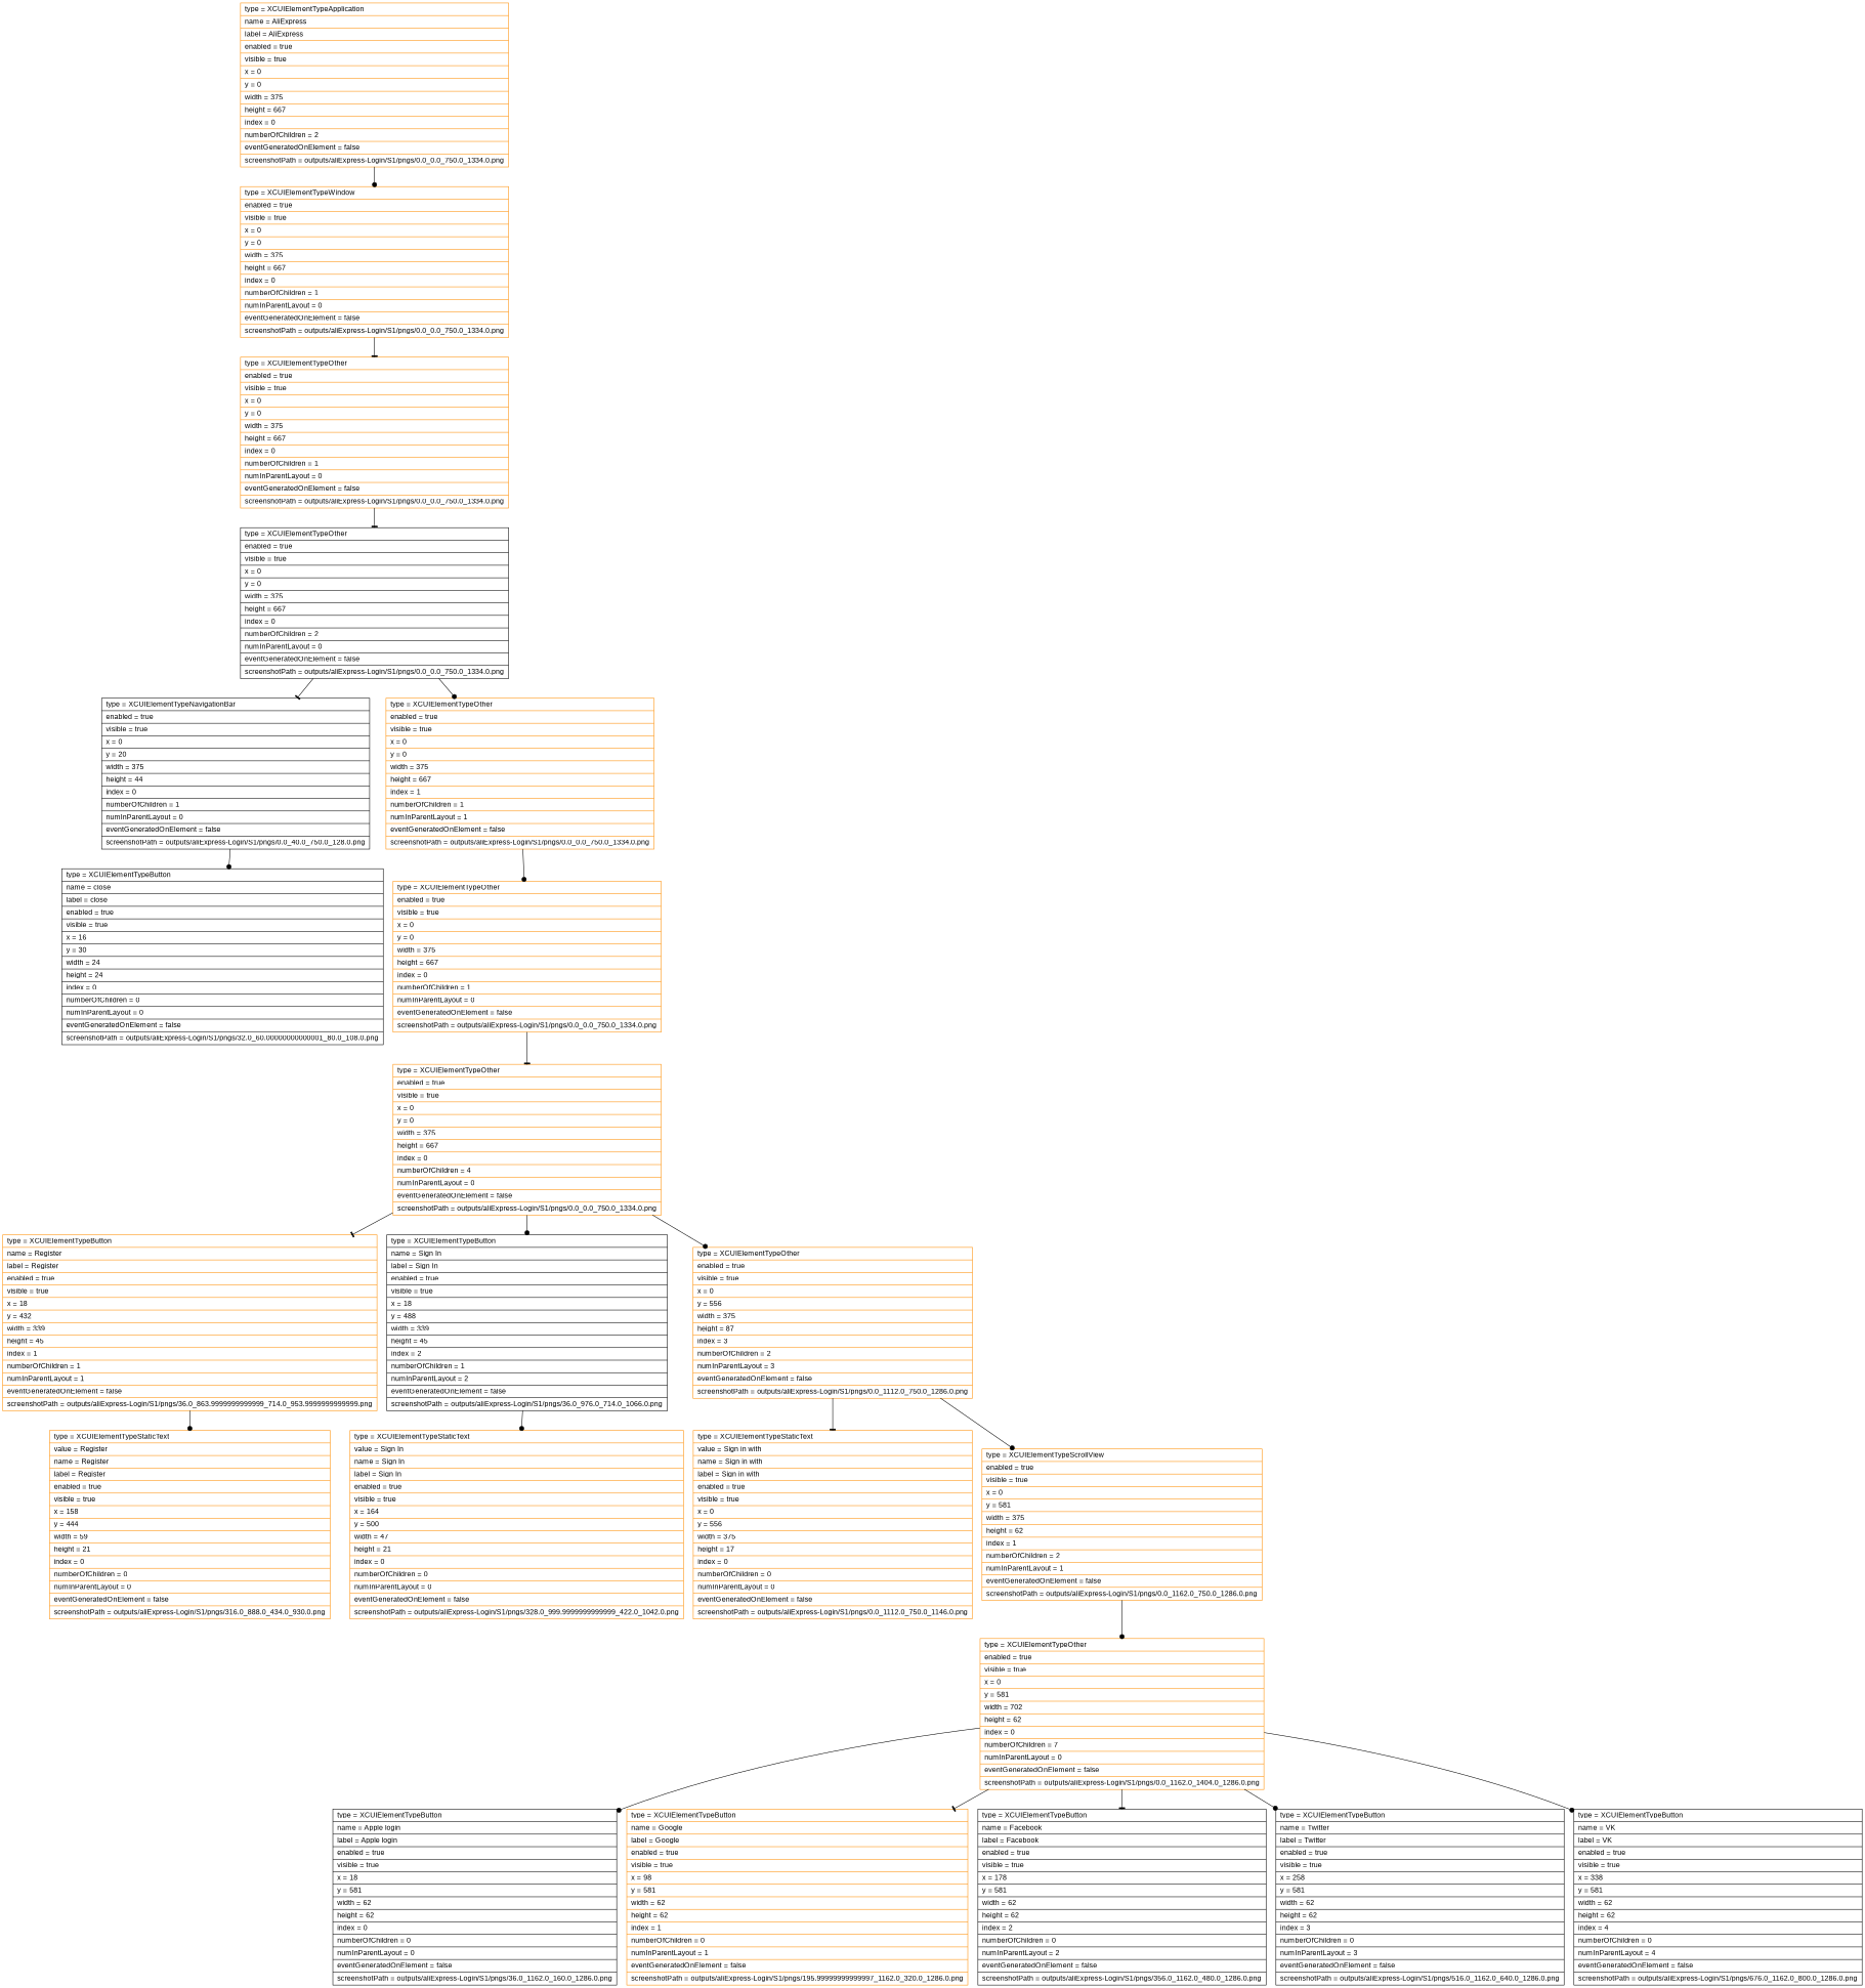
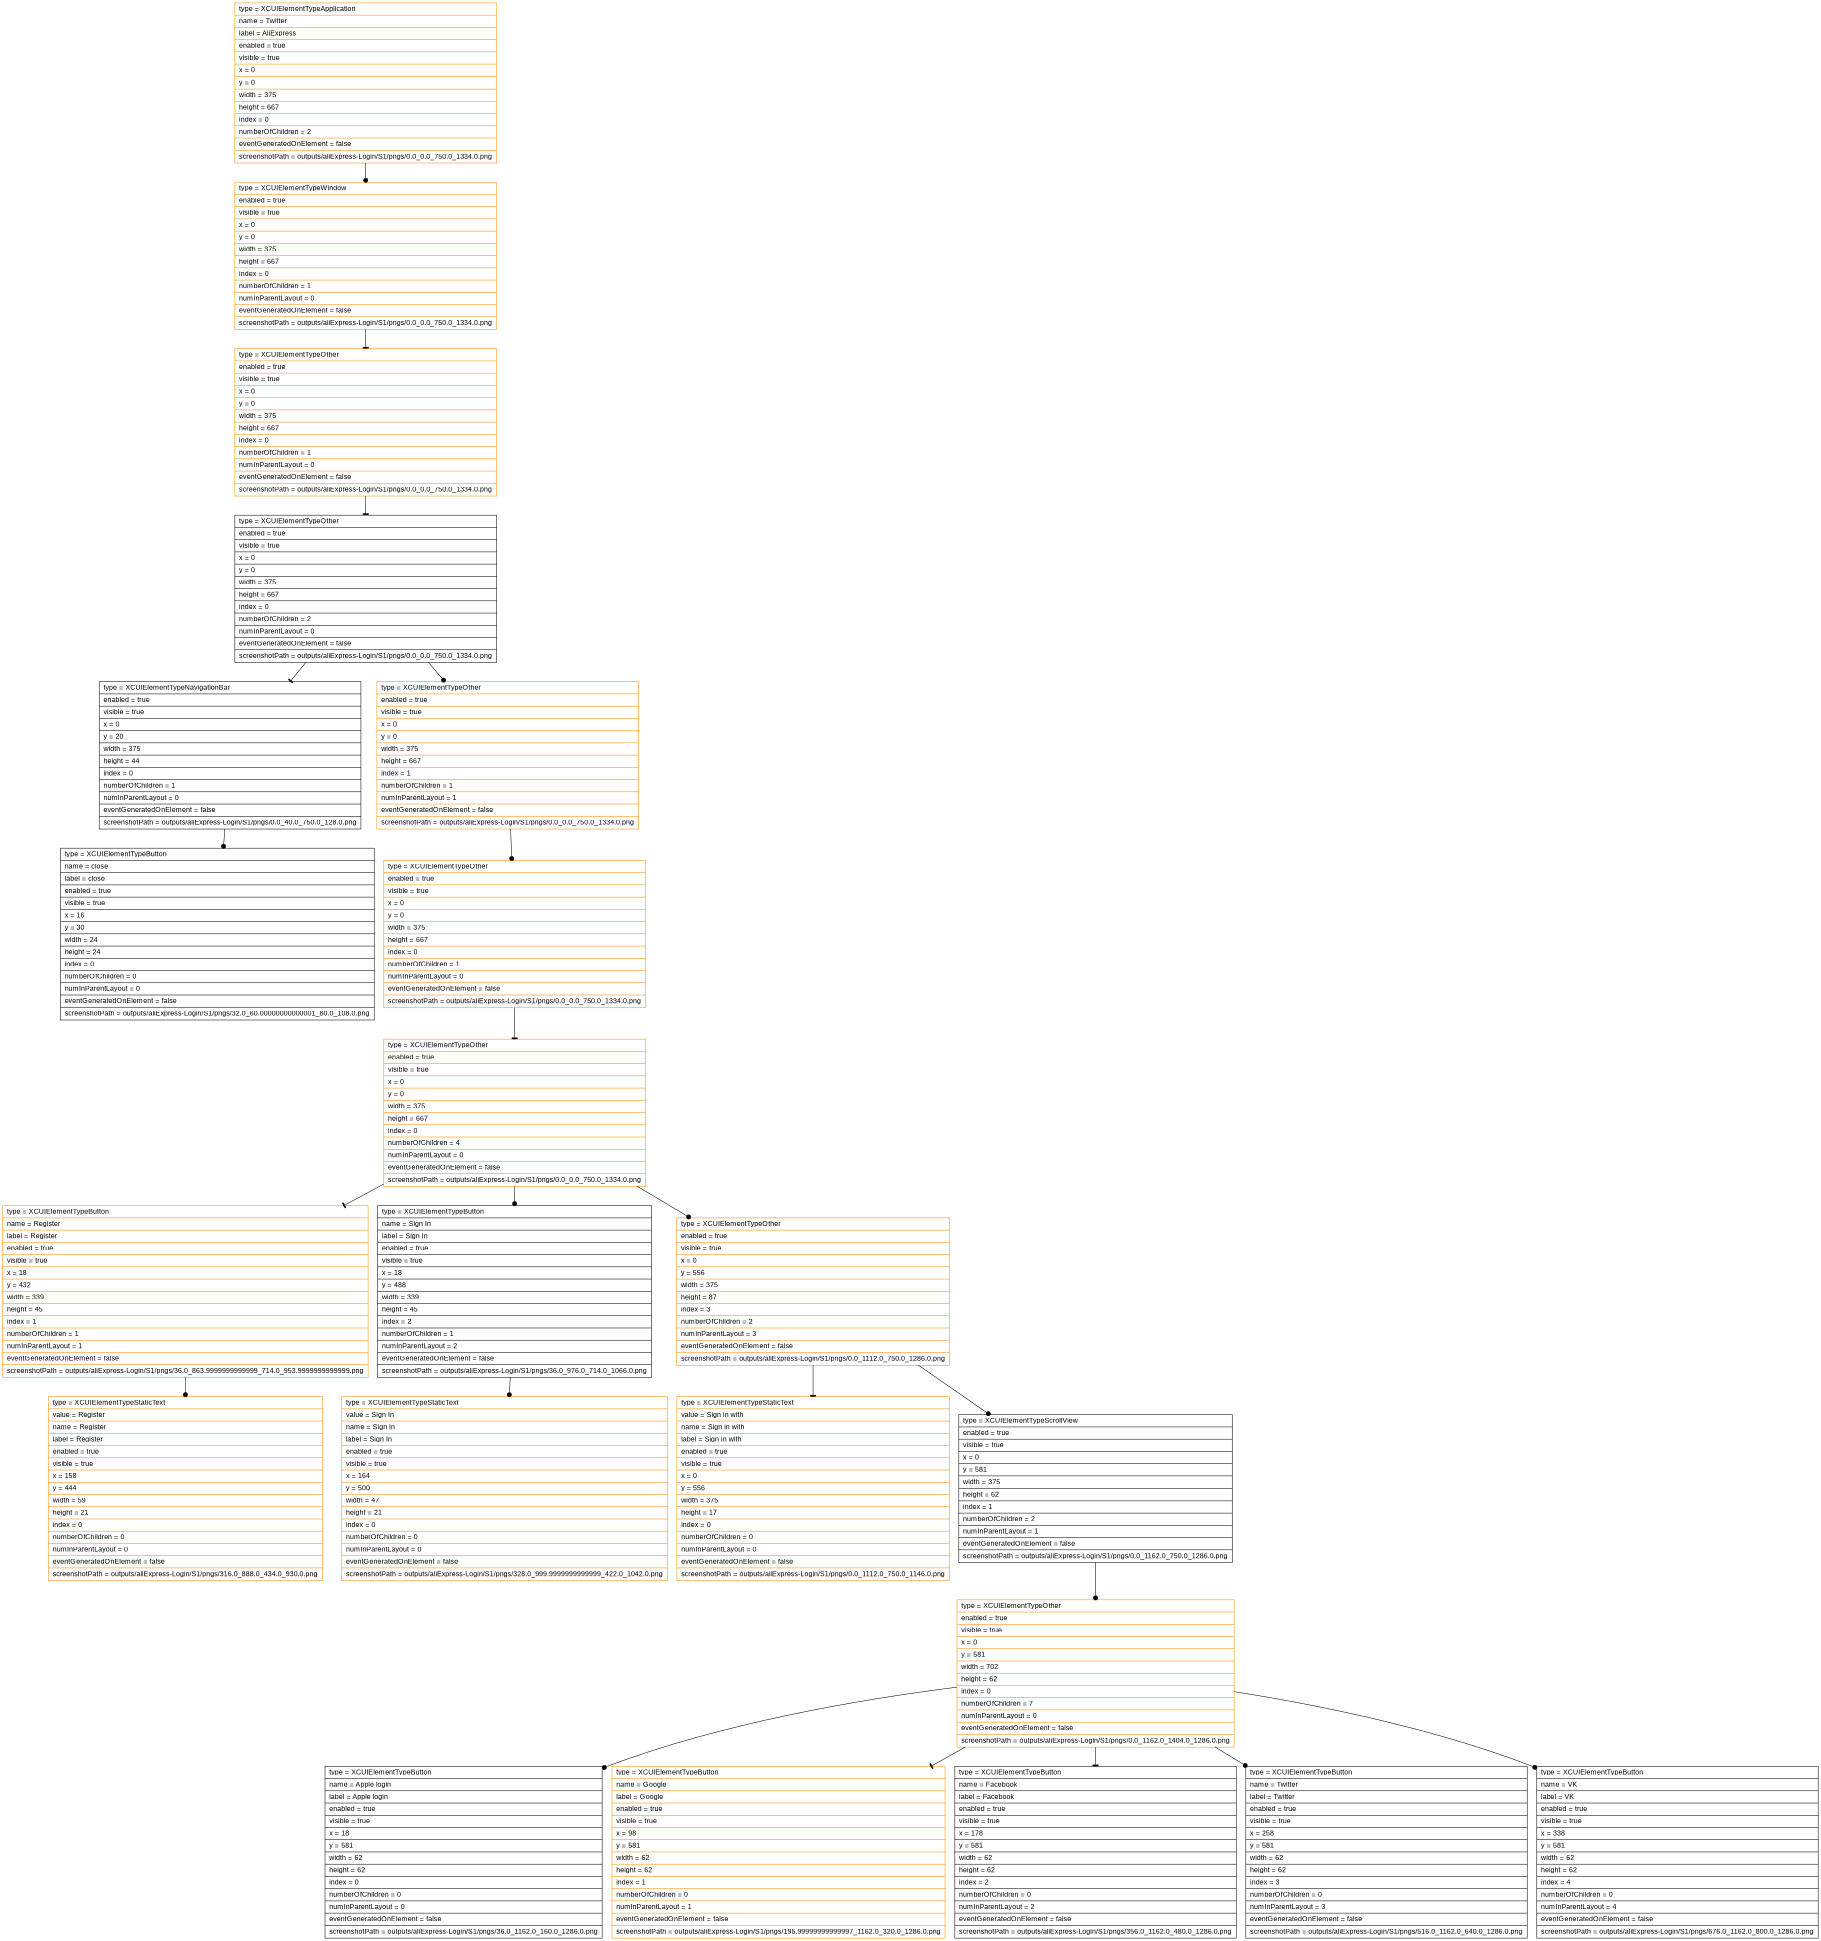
  digraph {
    node [color=darkorange fontname=Arial shape=record]
    edge [arrowhead=dot]
-   n1 [label="{type = XCUIElementTypeApplication\l|name = AliExpress\l|label = AliExpress\l|enabled = true\l|visible = true\l|x = 0\l|y = 0\l|width = 375\l|height = 667\l|index = 0\l|numberOfChildren = 2\l|eventGeneratedOnElement = false \l|screenshotPath = outputs/aliExpress-Login/S1/pngs/0.0_0.0_750.0_1334.0.png\l}"]
+   n1 [label="{type = XCUIElementTypeApplication\l|name = Twitter\l|label = AliExpress\l|enabled = true\l|visible = true\l|x = 0\l|y = 0\l|width = 375\l|height = 667\l|index = 0\l|numberOfChildren = 2\l|eventGeneratedOnElement = false \l|screenshotPath = outputs/aliExpress-Login/S1/pngs/0.0_0.0_750.0_1334.0.png\l}"]
    n2 [label="{type = XCUIElementTypeWindow\l|enabled = true\l|visible = true\l|x = 0\l|y = 0\l|width = 375\l|height = 667\l|index = 0\l|numberOfChildren = 1\l|numInParentLayout = 0\l|eventGeneratedOnElement = false \l|screenshotPath = outputs/aliExpress-Login/S1/pngs/0.0_0.0_750.0_1334.0.png\l}"]
    n3 [label="{type = XCUIElementTypeOther\l|enabled = true\l|visible = true\l|x = 0\l|y = 0\l|width = 375\l|height = 667\l|index = 0\l|numberOfChildren = 1\l|numInParentLayout = 0\l|eventGeneratedOnElement = false \l|screenshotPath = outputs/aliExpress-Login/S1/pngs/0.0_0.0_750.0_1334.0.png\l}"]
    n4 [color=black label="{type = XCUIElementTypeOther\l|enabled = true\l|visible = true\l|x = 0\l|y = 0\l|width = 375\l|height = 667\l|index = 0\l|numberOfChildren = 2\l|numInParentLayout = 0\l|eventGeneratedOnElement = false \l|screenshotPath = outputs/aliExpress-Login/S1/pngs/0.0_0.0_750.0_1334.0.png\l}"]
    n5 [color=black label="{type = XCUIElementTypeNavigationBar\l|enabled = true\l|visible = true\l|x = 0\l|y = 20\l|width = 375\l|height = 44\l|index = 0\l|numberOfChildren = 1\l|numInParentLayout = 0\l|eventGeneratedOnElement = false \l|screenshotPath = outputs/aliExpress-Login/S1/pngs/0.0_40.0_750.0_128.0.png\l}"]
    n6 [label="{type = XCUIElementTypeOther\l|enabled = true\l|visible = true\l|x = 0\l|y = 0\l|width = 375\l|height = 667\l|index = 1\l|numberOfChildren = 1\l|numInParentLayout = 1\l|eventGeneratedOnElement = false \l|screenshotPath = outputs/aliExpress-Login/S1/pngs/0.0_0.0_750.0_1334.0.png\l}"]
    n7 [color=black label="{type = XCUIElementTypeButton\l|name = close\l|label = close\l|enabled = true\l|visible = true\l|x = 16\l|y = 30\l|width = 24\l|height = 24\l|index = 0\l|numberOfChildren = 0\l|numInParentLayout = 0\l|eventGeneratedOnElement = false \l|screenshotPath = outputs/aliExpress-Login/S1/pngs/32.0_60.00000000000001_80.0_108.0.png\l}"]
    n8 [label="{type = XCUIElementTypeOther\l|enabled = true\l|visible = true\l|x = 0\l|y = 0\l|width = 375\l|height = 667\l|index = 0\l|numberOfChildren = 1\l|numInParentLayout = 0\l|eventGeneratedOnElement = false \l|screenshotPath = outputs/aliExpress-Login/S1/pngs/0.0_0.0_750.0_1334.0.png\l}"]
    n9 [label="{type = XCUIElementTypeOther\l|enabled = true\l|visible = true\l|x = 0\l|y = 0\l|width = 375\l|height = 667\l|index = 0\l|numberOfChildren = 4\l|numInParentLayout = 0\l|eventGeneratedOnElement = false \l|screenshotPath = outputs/aliExpress-Login/S1/pngs/0.0_0.0_750.0_1334.0.png\l}"]
    n10 [label="{type = XCUIElementTypeButton\l|name = Register\l|label = Register\l|enabled = true\l|visible = true\l|x = 18\l|y = 432\l|width = 339\l|height = 45\l|index = 1\l|numberOfChildren = 1\l|numInParentLayout = 1\l|eventGeneratedOnElement = false \l|screenshotPath = outputs/aliExpress-Login/S1/pngs/36.0_863.9999999999999_714.0_953.9999999999999.png\l}"]
    n11 [color=black label="{type = XCUIElementTypeButton\l|name = Sign In\l|label = Sign In\l|enabled = true\l|visible = true\l|x = 18\l|y = 488\l|width = 339\l|height = 45\l|index = 2\l|numberOfChildren = 1\l|numInParentLayout = 2\l|eventGeneratedOnElement = false \l|screenshotPath = outputs/aliExpress-Login/S1/pngs/36.0_976.0_714.0_1066.0.png\l}"]
    n12 [label="{type = XCUIElementTypeOther\l|enabled = true\l|visible = true\l|x = 0\l|y = 556\l|width = 375\l|height = 87\l|index = 3\l|numberOfChildren = 2\l|numInParentLayout = 3\l|eventGeneratedOnElement = false \l|screenshotPath = outputs/aliExpress-Login/S1/pngs/0.0_1112.0_750.0_1286.0.png\l}"]
    n13 [label="{type = XCUIElementTypeStaticText\l|value = Register\l|name = Register\l|label = Register\l|enabled = true\l|visible = true\l|x = 158\l|y = 444\l|width = 59\l|height = 21\l|index = 0\l|numberOfChildren = 0\l|numInParentLayout = 0\l|eventGeneratedOnElement = false \l|screenshotPath = outputs/aliExpress-Login/S1/pngs/316.0_888.0_434.0_930.0.png\l}"]
    n14 [label="{type = XCUIElementTypeStaticText\l|value = Sign In\l|name = Sign In\l|label = Sign In\l|enabled = true\l|visible = true\l|x = 164\l|y = 500\l|width = 47\l|height = 21\l|index = 0\l|numberOfChildren = 0\l|numInParentLayout = 0\l|eventGeneratedOnElement = false \l|screenshotPath = outputs/aliExpress-Login/S1/pngs/328.0_999.9999999999999_422.0_1042.0.png\l}"]
    n15 [label="{type = XCUIElementTypeStaticText\l|value = Sign in with\l|name = Sign in with\l|label = Sign in with\l|enabled = true\l|visible = true\l|x = 0\l|y = 556\l|width = 375\l|height = 17\l|index = 0\l|numberOfChildren = 0\l|numInParentLayout = 0\l|eventGeneratedOnElement = false \l|screenshotPath = outputs/aliExpress-Login/S1/pngs/0.0_1112.0_750.0_1146.0.png\l}"]
-   n16 [label="{type = XCUIElementTypeScrollView\l|enabled = true\l|visible = true\l|x = 0\l|y = 581\l|width = 375\l|height = 62\l|index = 1\l|numberOfChildren = 2\l|numInParentLayout = 1\l|eventGeneratedOnElement = false \l|screenshotPath = outputs/aliExpress-Login/S1/pngs/0.0_1162.0_750.0_1286.0.png\l}"]
+   n16 [color=black label="{type = XCUIElementTypeScrollView\l|enabled = true\l|visible = true\l|x = 0\l|y = 581\l|width = 375\l|height = 62\l|index = 1\l|numberOfChildren = 2\l|numInParentLayout = 1\l|eventGeneratedOnElement = false \l|screenshotPath = outputs/aliExpress-Login/S1/pngs/0.0_1162.0_750.0_1286.0.png\l}"]
    n17 [label="{type = XCUIElementTypeOther\l|enabled = true\l|visible = true\l|x = 0\l|y = 581\l|width = 702\l|height = 62\l|index = 0\l|numberOfChildren = 7\l|numInParentLayout = 0\l|eventGeneratedOnElement = false \l|screenshotPath = outputs/aliExpress-Login/S1/pngs/0.0_1162.0_1404.0_1286.0.png\l}"]
    n18 [color=black label="{type = XCUIElementTypeButton\l|name = Apple login\l|label = Apple login\l|enabled = true\l|visible = true\l|x = 18\l|y = 581\l|width = 62\l|height = 62\l|index = 0\l|numberOfChildren = 0\l|numInParentLayout = 0\l|eventGeneratedOnElement = false \l|screenshotPath = outputs/aliExpress-Login/S1/pngs/36.0_1162.0_160.0_1286.0.png\l}"]
    n19 [label="{type = XCUIElementTypeButton\l|name = Google\l|label = Google\l|enabled = true\l|visible = true\l|x = 98\l|y = 581\l|width = 62\l|height = 62\l|index = 1\l|numberOfChildren = 0\l|numInParentLayout = 1\l|eventGeneratedOnElement = false \l|screenshotPath = outputs/aliExpress-Login/S1/pngs/195.99999999999997_1162.0_320.0_1286.0.png\l}"]
    n20 [color=black label="{type = XCUIElementTypeButton\l|name = Facebook\l|label = Facebook\l|enabled = true\l|visible = true\l|x = 178\l|y = 581\l|width = 62\l|height = 62\l|index = 2\l|numberOfChildren = 0\l|numInParentLayout = 2\l|eventGeneratedOnElement = false \l|screenshotPath = outputs/aliExpress-Login/S1/pngs/356.0_1162.0_480.0_1286.0.png\l}"]
    n21 [color=black label="{type = XCUIElementTypeButton\l|name = Twitter\l|label = Twitter\l|enabled = true\l|visible = true\l|x = 258\l|y = 581\l|width = 62\l|height = 62\l|index = 3\l|numberOfChildren = 0\l|numInParentLayout = 3\l|eventGeneratedOnElement = false \l|screenshotPath = outputs/aliExpress-Login/S1/pngs/516.0_1162.0_640.0_1286.0.png\l}"]
    n22 [color=black label="{type = XCUIElementTypeButton\l|name = VK\l|label = VK\l|enabled = true\l|visible = true\l|x = 338\l|y = 581\l|width = 62\l|height = 62\l|index = 4\l|numberOfChildren = 0\l|numInParentLayout = 4\l|eventGeneratedOnElement = false \l|screenshotPath = outputs/aliExpress-Login/S1/pngs/676.0_1162.0_800.0_1286.0.png\l}"]
    n1 -> n2
    n2 -> n3 [arrowhead=tee]
    n3 -> n4 [arrowhead=tee]
    n4 -> n5 [arrowhead=tee]
    n4 -> n6
    n5 -> n7
    n6 -> n8
    n8 -> n9 [arrowhead=tee]
    n9 -> n10 [arrowhead=tee]
    n9 -> n11
    n9 -> n12
    n10 -> n13
    n11 -> n14
    n12 -> n15 [arrowhead=tee]
    n12 -> n16
    n16 -> n17
    n17 -> n18
    n17 -> n19 [arrowhead=tee]
    n17 -> n20 [arrowhead=tee]
    n17 -> n21
    n17 -> n22
  }
